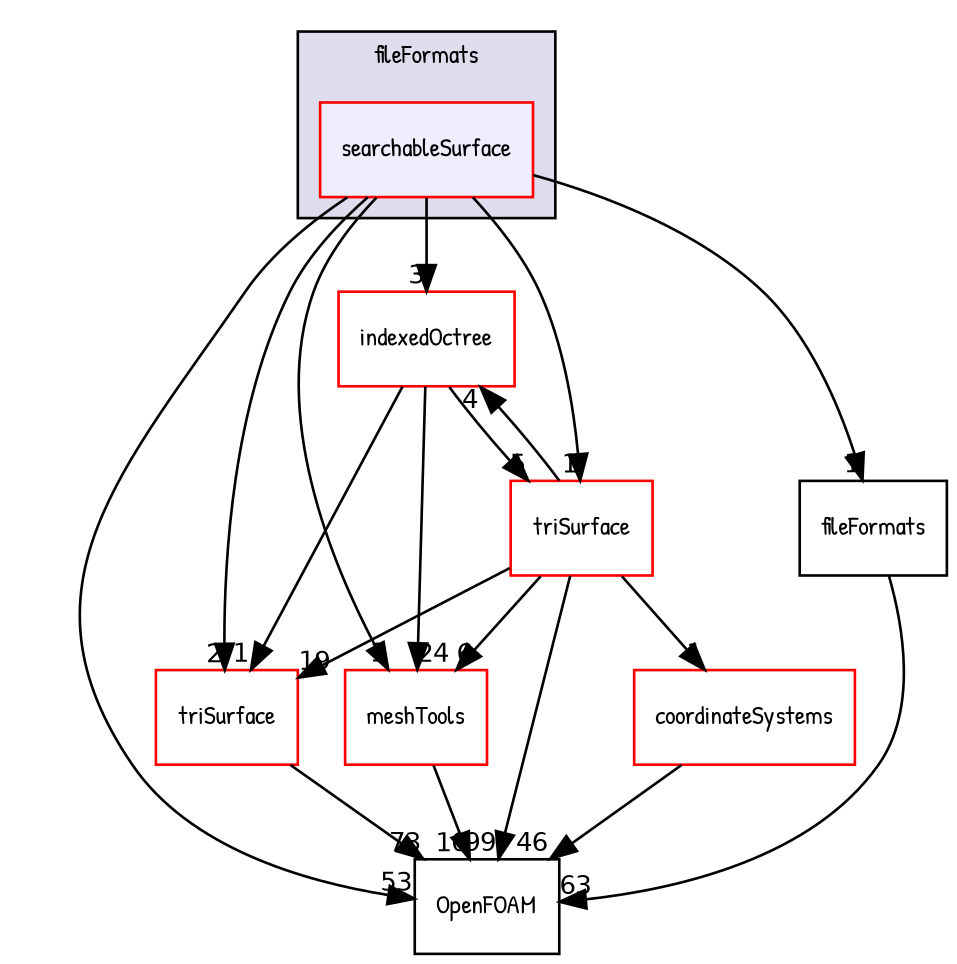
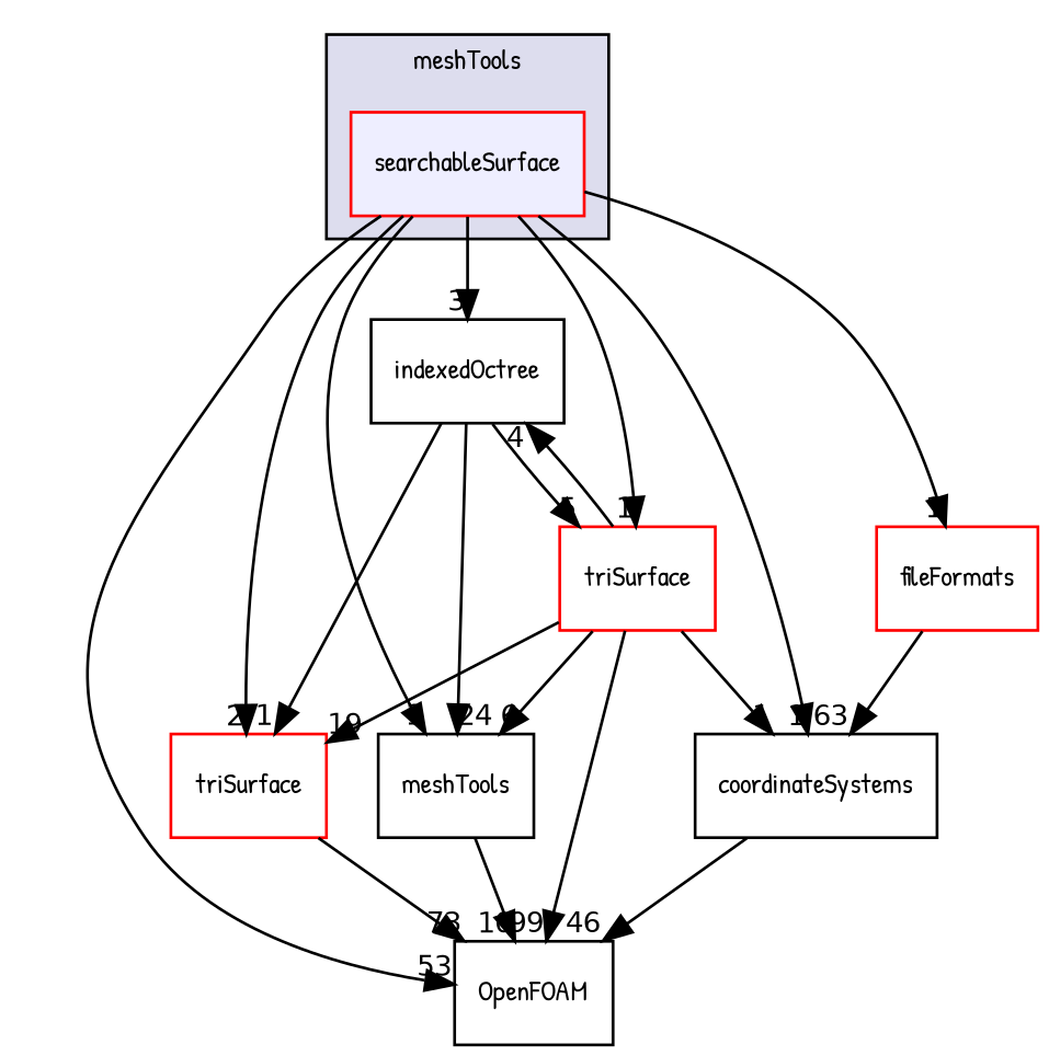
  digraph {
    compound=true
    fontname="Patrick Hand"
    node [color=red fontname="Patrick Hand" fontsize=10 shape=box]
    edge [fontname="Patrick Hand" headlabel=1 labeldistance=1.5 labelfontname=Helvetica labelfontsize=10]
    n1 [fillcolor="#eeeeff" label=searchableSurface pencolor=black style=filled]
-   n2 [label=indexedOctree]
+   n2 [label=indexedOctree color=""]
    n3 [label=triSurface]
-   n4 [label=coordinateSystems]
-   n5 [color=black label=fileFormats]
+   n4 [color=black label=coordinateSystems]
+   n5 [label=fileFormats]
    n6 [label=triSurface]
    n7 [color=black label=OpenFOAM]
-   n8 [label=meshTools]
+   n8 [label=meshTools color=""]
    subgraph cluster_1 {
      bgcolor="#ddddee"
      fontsize=10
-     label=fileFormats
+     label=meshTools
      pencolor=black
      n1
    }
    n1 -> n2 [headlabel=3]
    n1 -> n3 [headlabel=2]
+   n1 -> n4
    n1 -> n5
    n1 -> n6
    n1 -> n7 [headlabel=53]
    n1 -> n8
    n2 -> n3
    n2 -> n6 [headlabel=5]
    n2 -> n8 [headlabel=24]
    n3 -> n7 [headlabel=73]
    n4 -> n7 [headlabel=46]
-   n5 -> n7 [headlabel=63]
+   n5 -> n4 [headlabel=63]
    n6 -> n2 [headlabel=4]
    n6 -> n3 [headlabel=19]
    n6 -> n4
    n6 -> n7 [headlabel=99]
    n6 -> n8 [headlabel=6]
    n8 -> n7 [headlabel=10]
  }
